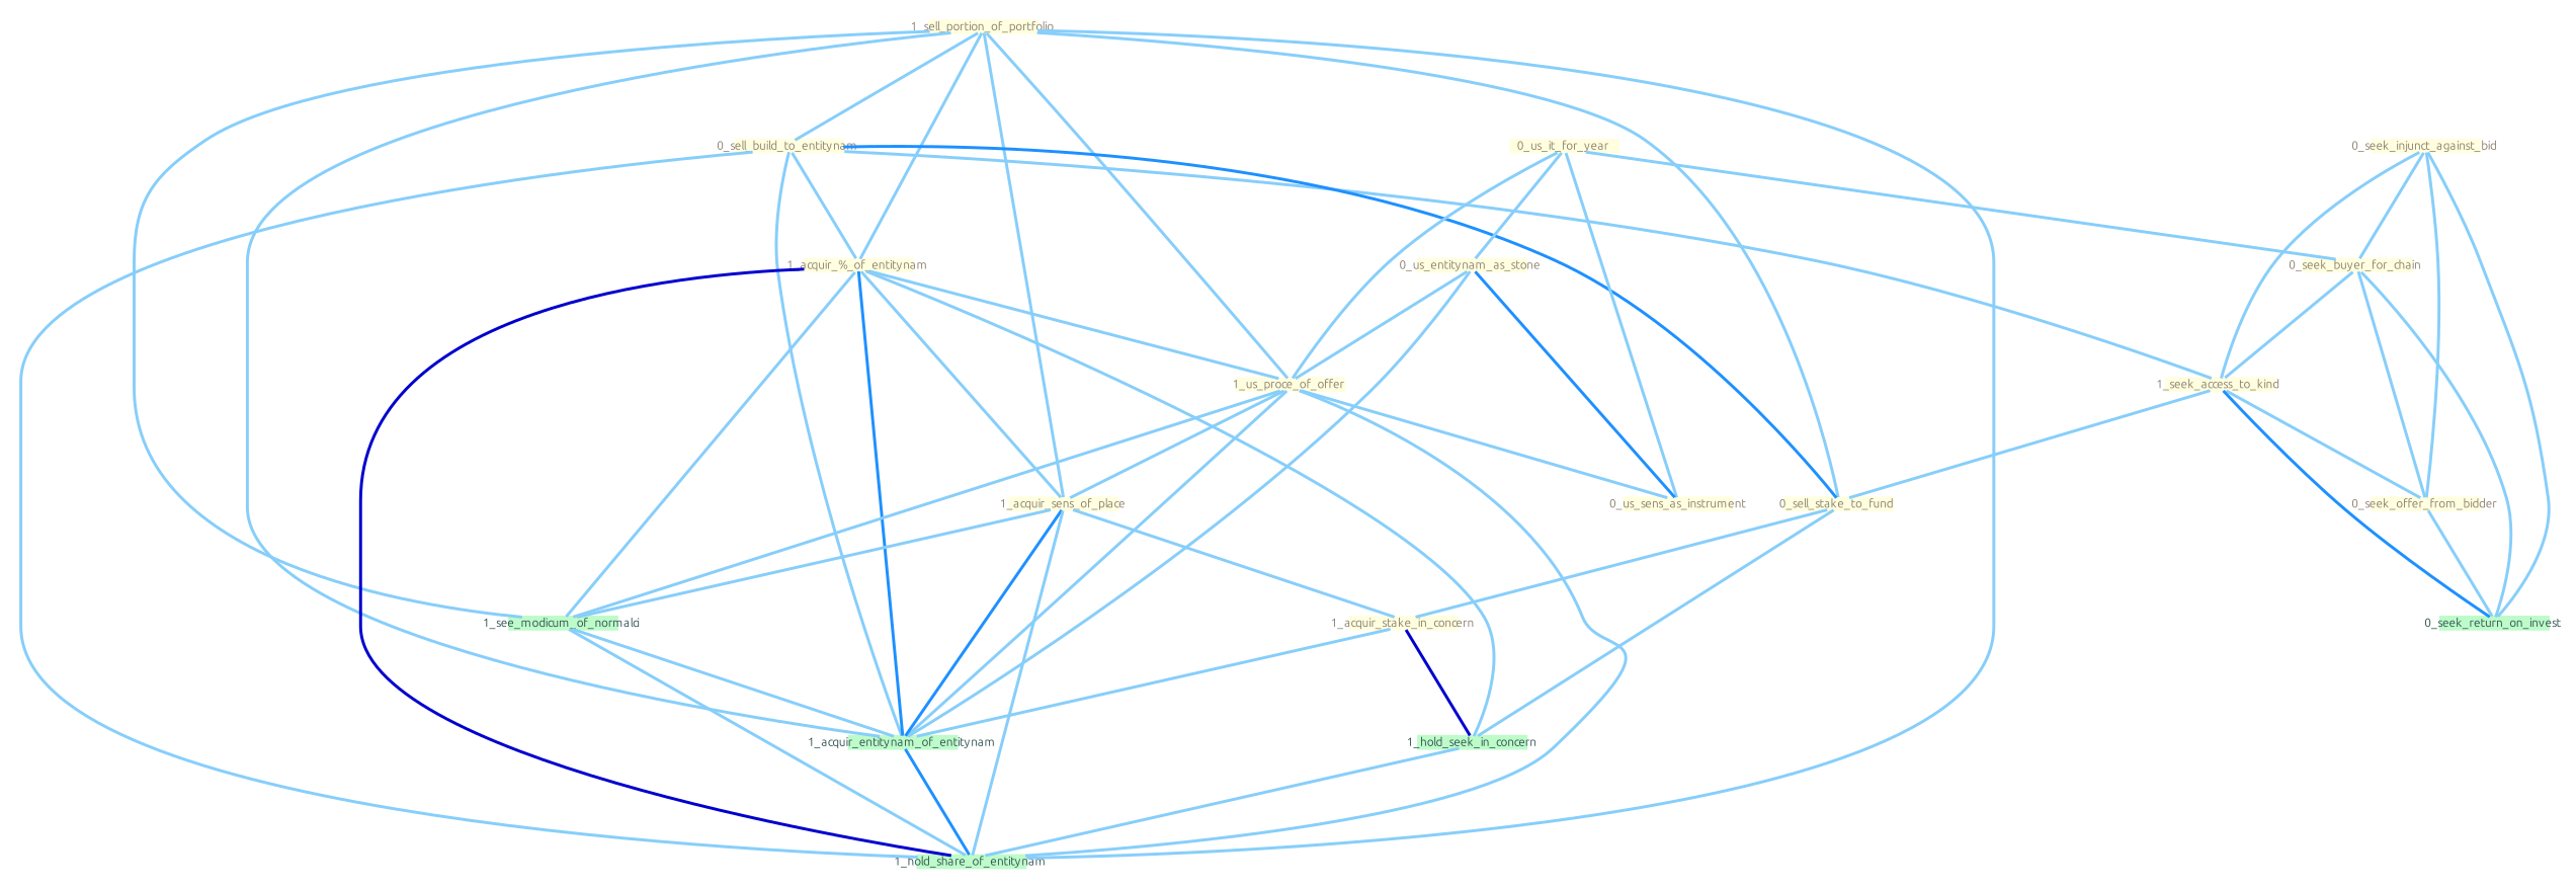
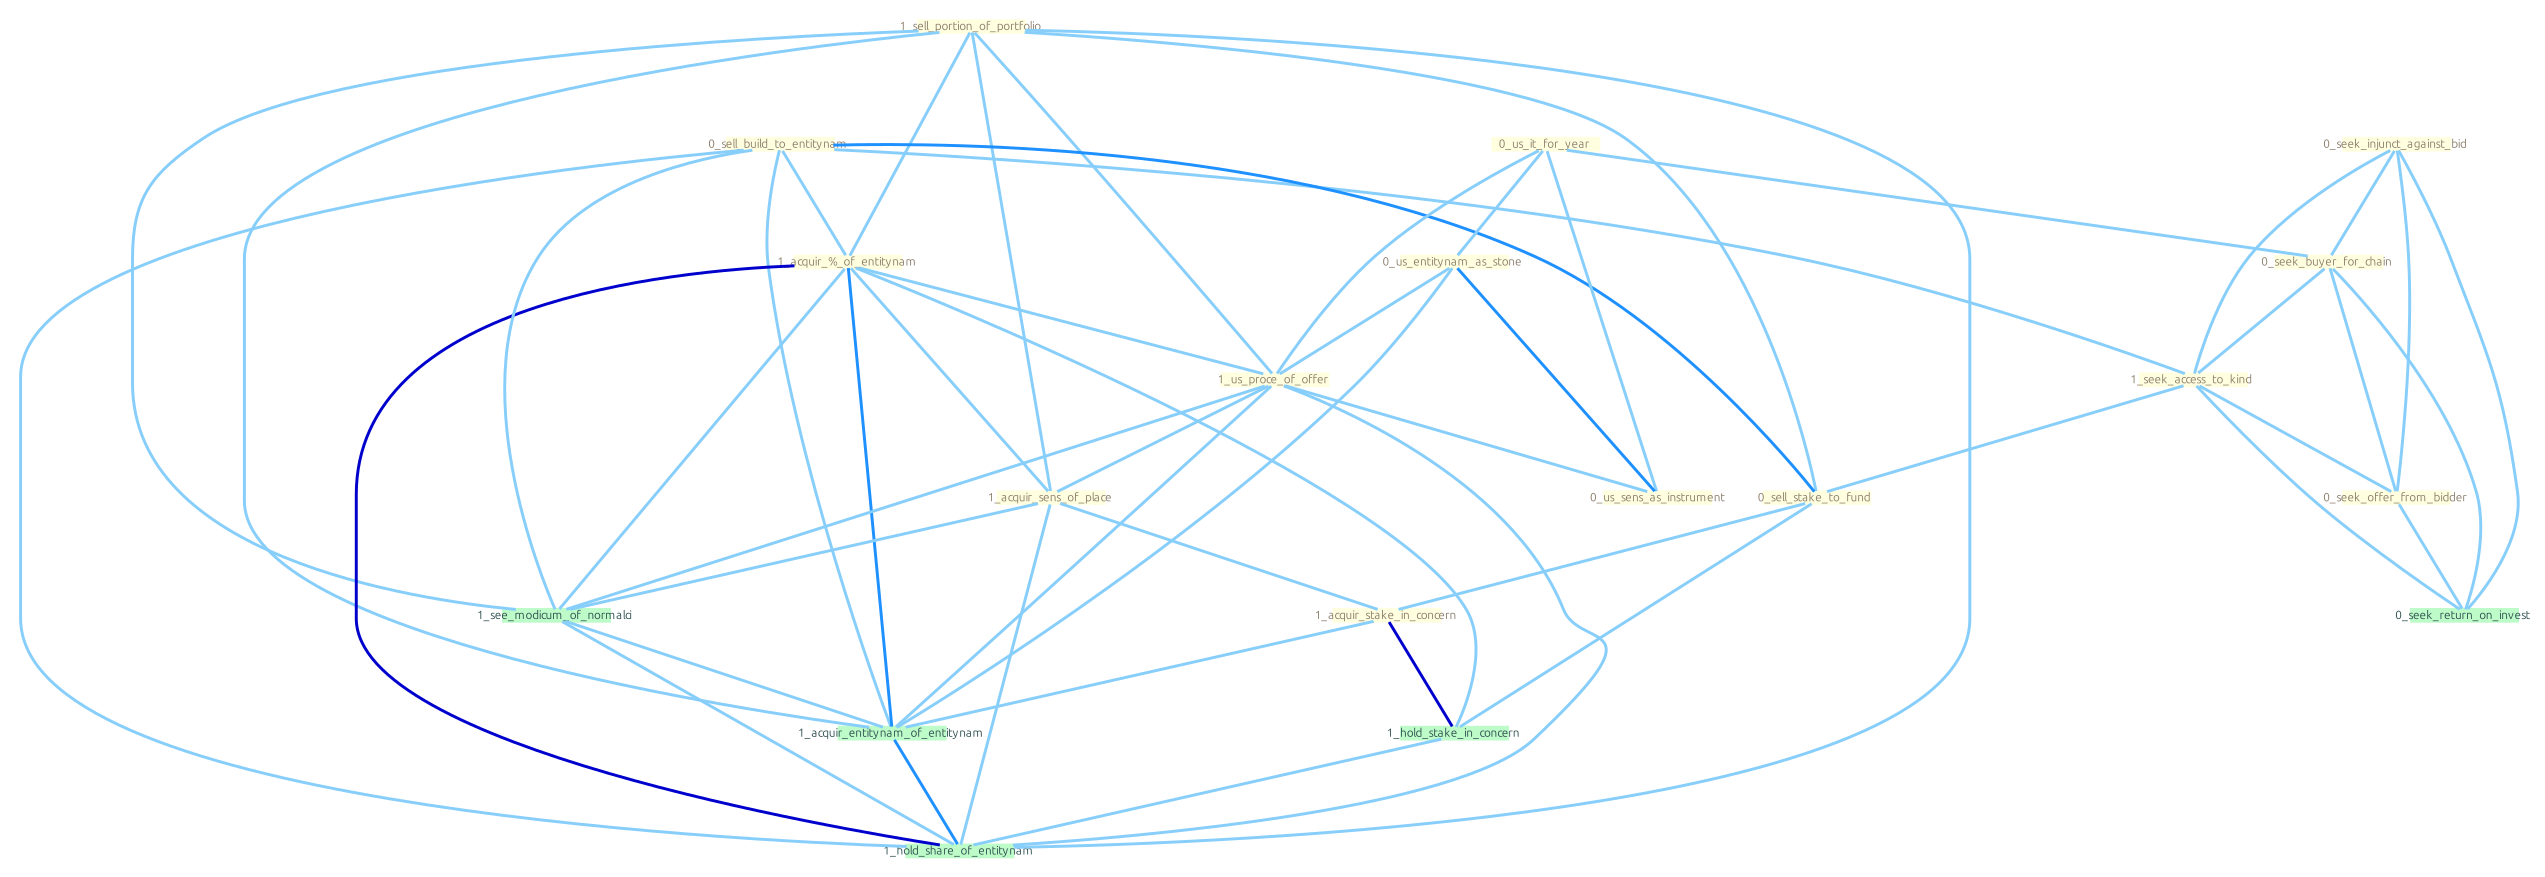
  graph {
    fontname=Ubuntu
    node [color="#ffffe0" fixedsize=true fontcolor="#8b7d6b" fontname=Ubuntu fontsize=4 shape=polygon style=filled]
    edge [color="#87cefa" fontname=Ubuntu w=1]
    "1_sell_portion_of_portfolio " [height=.06 width=.5]
    "0_sell_build_to_entitynam " [height=.06 width=.5]
    "0_us_it_for_year " [height=.06 width=.5]
    "0_seek_injunct_against_bid " [height=.06 width=.5]
    "0_seek_buyer_for_chain " [height=.06 width=.5]
    "1_seek_access_to_kind " [height=.06 width=.5]
    "0_us_entitynam_as_stone " [height=.06 width=.5]
    n8 [height=.06 label="1_acquir_%_of_entitynam" width=.5]
    "0_sell_stake_to_fund " [height=.06 width=.5]
    "1_us_proce_of_offer " [height=.06 width=.5]
    "0_seek_offer_from_bidder " [height=.06 width=.5]
    n12 [height=.06 label="0_us_sens_as_instrument" width=.5]
    "1_acquir_sens_of_place " [height=.06 width=.5]
    "1_acquir_stake_in_concern " [height=.06 width=.5]
    "1_see_modicum_of_normalci " [color="#BDFCC9" fontcolor="#2f4f4f" height=.06 width=.5]
    "1_acquir_entitynam_of_entitynam " [color="#BDFCC9" fontcolor="#2f4f4f" height=.06 width=.5]
    "1_hold_share_of_entitynam " [color="#BDFCC9" fontcolor="#2f4f4f" height=.06 width=.5]
    "0_seek_return_on_invest " [color="#BDFCC9" fontcolor="#2f4f4f" height=.06 width=.5]
-   "1_hold_stake_in_concern " [color="#BDFCC9" fontcolor="#2f4f4f" height=.06 width=.5 label="1_hold_seek_in_concern"]
+   "1_hold_stake_in_concern " [color="#BDFCC9" fontcolor="#2f4f4f" height=.06 width=.5]
    subgraph sub_1 {
      "1_sell_portion_of_portfolio "
      "0_sell_build_to_entitynam "
      "0_us_it_for_year "
      "0_seek_injunct_against_bid "
      "0_seek_buyer_for_chain "
      "1_seek_access_to_kind "
      "0_us_entitynam_as_stone "
      n8
      "0_sell_stake_to_fund "
      "1_us_proce_of_offer "
      "0_seek_offer_from_bidder "
      n12
      "1_acquir_sens_of_place "
      "1_acquir_stake_in_concern "
    }
    subgraph sub_2 {
    }
-   "1_sell_portion_of_portfolio " -- "0_sell_build_to_entitynam "
+   "1_see_modicum_of_normalci " -- "0_sell_build_to_entitynam "
    "1_sell_portion_of_portfolio " -- n8
    "1_sell_portion_of_portfolio " -- "0_sell_stake_to_fund "
    "1_sell_portion_of_portfolio " -- "1_us_proce_of_offer "
    "1_sell_portion_of_portfolio " -- "1_acquir_sens_of_place "
    "1_sell_portion_of_portfolio " -- "1_see_modicum_of_normalci "
    "1_sell_portion_of_portfolio " -- "1_acquir_entitynam_of_entitynam "
    "1_sell_portion_of_portfolio " -- "1_hold_share_of_entitynam "
    "0_sell_build_to_entitynam " -- "1_seek_access_to_kind "
    "0_sell_build_to_entitynam " -- n8
    "0_sell_build_to_entitynam " -- "0_sell_stake_to_fund " [color="#1e90ff" w=2]
    "0_sell_build_to_entitynam " -- "1_acquir_entitynam_of_entitynam "
    "0_sell_build_to_entitynam " -- "1_hold_share_of_entitynam "
    "0_us_it_for_year " -- "0_seek_buyer_for_chain "
    "0_us_it_for_year " -- "0_us_entitynam_as_stone "
    "0_us_it_for_year " -- "1_us_proce_of_offer "
    "0_us_it_for_year " -- n12
    "0_seek_injunct_against_bid " -- "0_seek_buyer_for_chain "
    "0_seek_injunct_against_bid " -- "1_seek_access_to_kind "
    "0_seek_injunct_against_bid " -- "0_seek_offer_from_bidder "
    "0_seek_injunct_against_bid " -- "0_seek_return_on_invest "
    "0_seek_buyer_for_chain " -- "1_seek_access_to_kind "
    "0_seek_buyer_for_chain " -- "0_seek_offer_from_bidder "
    "0_seek_buyer_for_chain " -- "0_seek_return_on_invest "
    "1_seek_access_to_kind " -- "0_sell_stake_to_fund "
    "1_seek_access_to_kind " -- "0_seek_offer_from_bidder "
-   "1_seek_access_to_kind " -- "0_seek_return_on_invest " [color="#1e90ff"]
+   "1_seek_access_to_kind " -- "0_seek_return_on_invest "
    "0_us_entitynam_as_stone " -- "1_us_proce_of_offer "
    "0_us_entitynam_as_stone " -- n12 [color="#1e90ff" w=2]
    "0_us_entitynam_as_stone " -- "1_acquir_entitynam_of_entitynam "
    n8 -- "1_us_proce_of_offer "
    n8 -- "1_acquir_sens_of_place "
    n8 -- "1_see_modicum_of_normalci "
    n8 -- "1_acquir_entitynam_of_entitynam " [color="#1e90ff" w=2]
    n8 -- "1_hold_share_of_entitynam " [color="#0000cd" w=3]
    n8 -- "1_hold_stake_in_concern "
    "0_sell_stake_to_fund " -- "1_acquir_stake_in_concern "
    "0_sell_stake_to_fund " -- "1_hold_stake_in_concern "
    "1_us_proce_of_offer " -- n12
    "1_us_proce_of_offer " -- "1_acquir_sens_of_place "
    "1_us_proce_of_offer " -- "1_see_modicum_of_normalci "
    "1_us_proce_of_offer " -- "1_acquir_entitynam_of_entitynam "
    "1_us_proce_of_offer " -- "1_hold_share_of_entitynam "
    "0_seek_offer_from_bidder " -- "0_seek_return_on_invest "
    "1_acquir_sens_of_place " -- "1_acquir_stake_in_concern "
    "1_acquir_sens_of_place " -- "1_see_modicum_of_normalci "
-   "1_acquir_sens_of_place " -- "1_acquir_entitynam_of_entitynam " [color="#1e90ff" w=2]
    "1_acquir_sens_of_place " -- "1_hold_share_of_entitynam "
    "1_acquir_stake_in_concern " -- "1_acquir_entitynam_of_entitynam "
    "1_acquir_stake_in_concern " -- "1_hold_stake_in_concern " [color="#0000cd" w=3]
    "1_see_modicum_of_normalci " -- "1_acquir_entitynam_of_entitynam "
    "1_see_modicum_of_normalci " -- "1_hold_share_of_entitynam "
    "1_acquir_entitynam_of_entitynam " -- "1_hold_share_of_entitynam " [color="#1e90ff" w=2]
    "1_hold_stake_in_concern " -- "1_hold_share_of_entitynam "
  }
